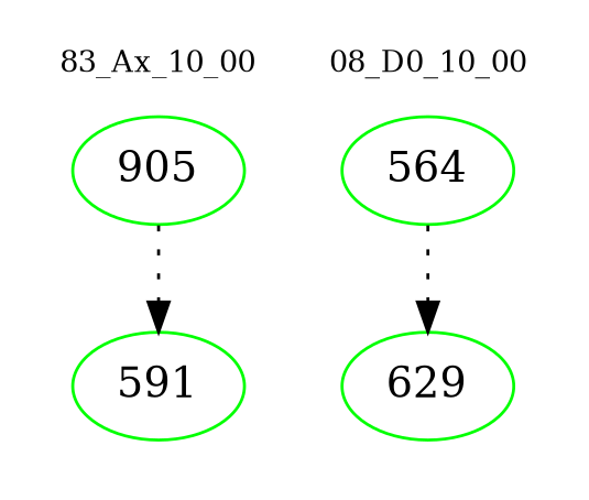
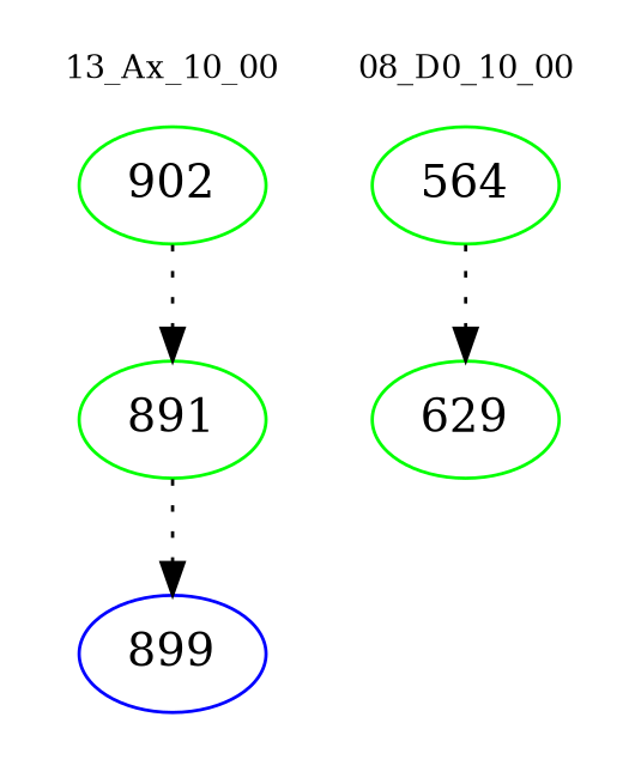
  digraph {
    node [color=green]
    edge [color=black style=dotted]
-   n1 [label=905]
-   n2 [label=591]
+   n1 [label=902]
+   n2 [label=891]
+   n3 [color=blue label=899]
    n4 [label=564]
    n5 [label=629]
    subgraph cluster_1 {
      color=white
      fontsize=10
-     label="83_Ax_10_00"
+     label="13_Ax_10_00"
      n1
      n2
+     n3
    }
    subgraph cluster_2 {
      color=white
      fontsize=10
      label="08_D0_10_00"
      n4
      n5
    }
    n1 -> n2
+   n2 -> n3
    n4 -> n5
  }
